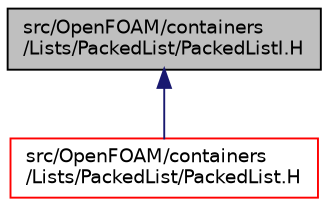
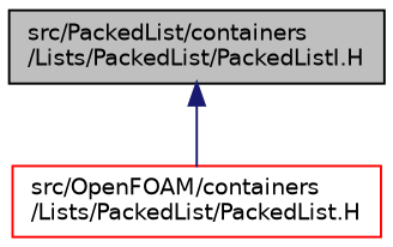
  digraph {
    node [fontname=Helvetica fontsize=10 shape=record]
-   n1 [color=black fillcolor=grey75 fontcolor=black height=0.2 label="src/OpenFOAM/containers\l/Lists/PackedList/PackedListI.H" style=filled width=0.4]
+   n1 [color=black fillcolor=grey75 fontcolor=black height=0.2 label="src/PackedList/containers\l/Lists/PackedList/PackedListI.H" style=filled width=0.4]
    n2 [color=red height=0.2 label="src/OpenFOAM/containers\l/Lists/PackedList/PackedList.H" width=0.4]
    n1 -> n2 [color=midnightblue dir=back fontname=Helvetica fontsize=10 labelfontname=Helvetica labelfontsize=10 style=solid]
  }
